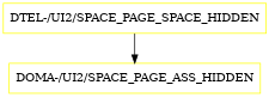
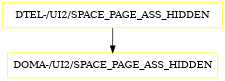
  digraph {
    node [color=yellow shape=box]
-   "DTEL-/UI2/SPACE_PAGE_ASS_HIDDEN" [label="DTEL-/UI2/SPACE_PAGE_SPACE_HIDDEN"]
+   "DTEL-/UI2/SPACE_PAGE_ASS_HIDDEN"
    "DOMA-/UI2/SPACE_PAGE_ASS_HIDDEN"
    "DTEL-/UI2/SPACE_PAGE_ASS_HIDDEN" -> "DOMA-/UI2/SPACE_PAGE_ASS_HIDDEN"
  }
